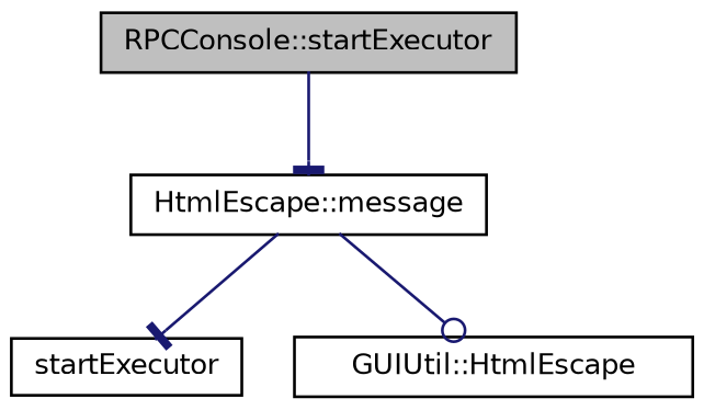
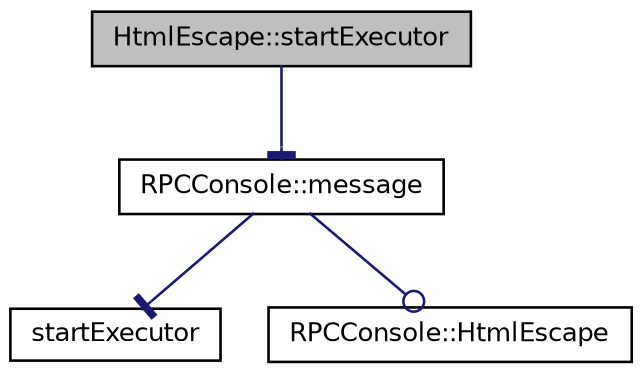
  digraph {
    rankdir=TB
    node [color=black fillcolor=white fontname=Helvetica fontsize=10 shape=record style=filled]
    edge [arrowhead=tee color=midnightblue fontname=Helvetica fontsize=10 labelfontname=Helvetica labelfontsize=10 style=solid]
-   n1 [fillcolor=grey75 fontcolor=black height=0.2 label="RPCConsole::startExecutor" width=0.4]
-   n2 [height=0.2 label="HtmlEscape::message" width=0.4]
+   n1 [fillcolor=grey75 fontcolor=black height=0.2 label="HtmlEscape::startExecutor" width=0.4]
+   n2 [height=0.2 label="RPCConsole::message" width=0.4]
    n3 [height=0.2 label=startExecutor width=0.4]
-   n4 [height=0.2 label="GUIUtil::HtmlEscape" width=0.4]
+   n4 [height=0.2 label="RPCConsole::HtmlEscape" width=0.4]
    n1 -> n2
    n2 -> n3
    n2 -> n4 [arrowhead=odot]
  }
